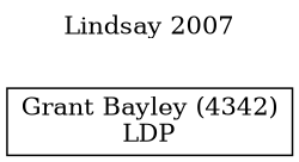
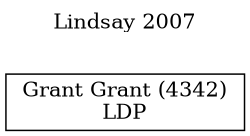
  digraph {
    label="Lindsay 2007"
    labelloc=t
    mclimit=10
-   n1 [label="Grant Bayley (4342)\nLDP" shape=box]
+   n1 [label="Grant Grant (4342)\nLDP" shape=box]
  }
